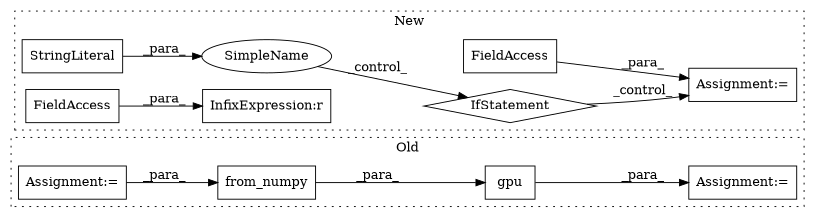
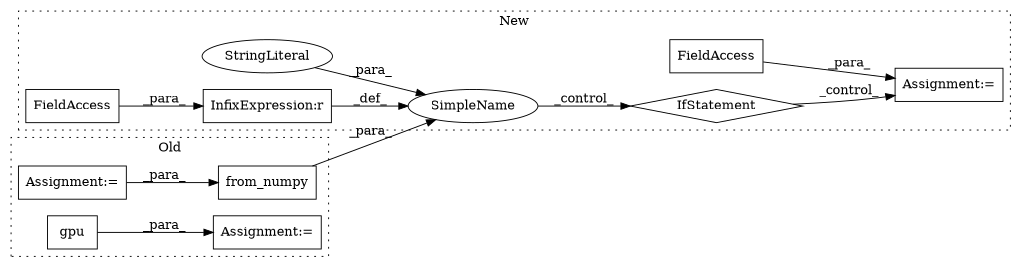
  digraph {
    rankdir=LR
    node [a=7 l=1 shape=box]
    n1 [a=32 l="11,1" label=from_numpy s="3436,3461"]
    n2 [label="Assignment:=" s=3495]
    n3 [label="Assignment:=" s=3327]
    n4 [a=32 l="4,1" label=gpu s="3426,3462"]
    n5 [a=25 l="4,2" label=IfStatement s="2443,2468" shape=diamond]
    n6 [label="Assignment:=" s=2527]
    n7 [a=42 label=SimpleName shape=ellipse l=""]
    n8 [a=22 l=19 label=FieldAccess s=2528]
    n9 [a=27 l=4 label="InfixExpression:r" s=2457]
-   n10 [a=45 l=7 label=StringLiteral s=2461]
+   n10 [a=45 l=7 label=StringLiteral s=2461 shape=ellipse]
    n11 [a=22 l=10 label=FieldAccess s=2447]
    subgraph cluster_1 {
      label=Old
      style=dotted
      n1
      n2
      n3
      n4
    }
    subgraph cluster_2 {
      label=New
      style=dotted
      n5
      n6
      n7
      n8
      n9
      n10
      n11
    }
-   n1 -> n4 [label=_para_]
+   n1 -> n7 [label=_para_]
    n3 -> n1 [label=_para_]
    n4 -> n2 [label=_para_]
    n5 -> n6 [label=_control_]
    n7 -> n5 [label=_control_]
    n8 -> n6 [label=_para_]
+   n9 -> n7 [label=_def_]
    n10 -> n7 [label=_para_]
    n11 -> n9 [label=_para_]
  }
